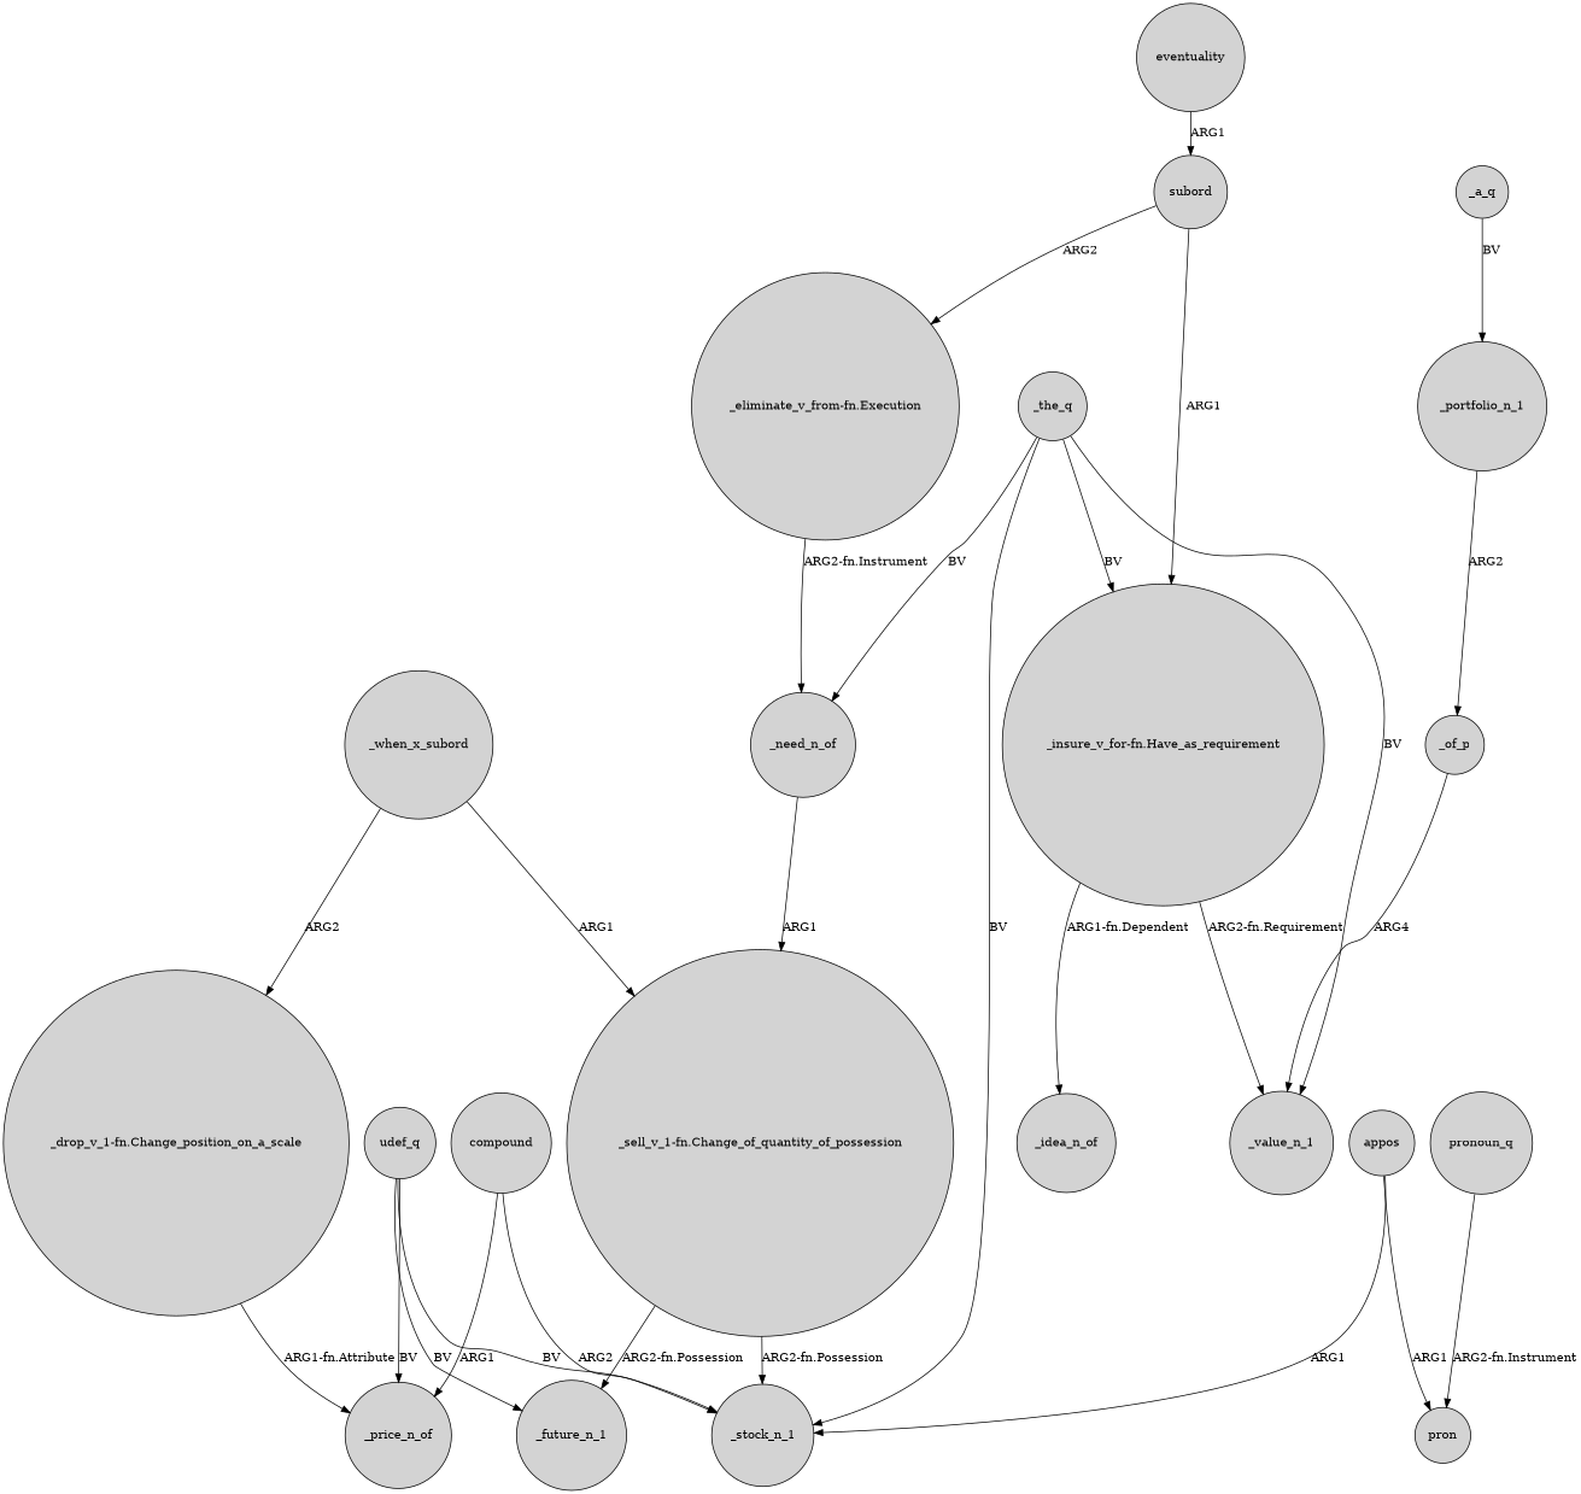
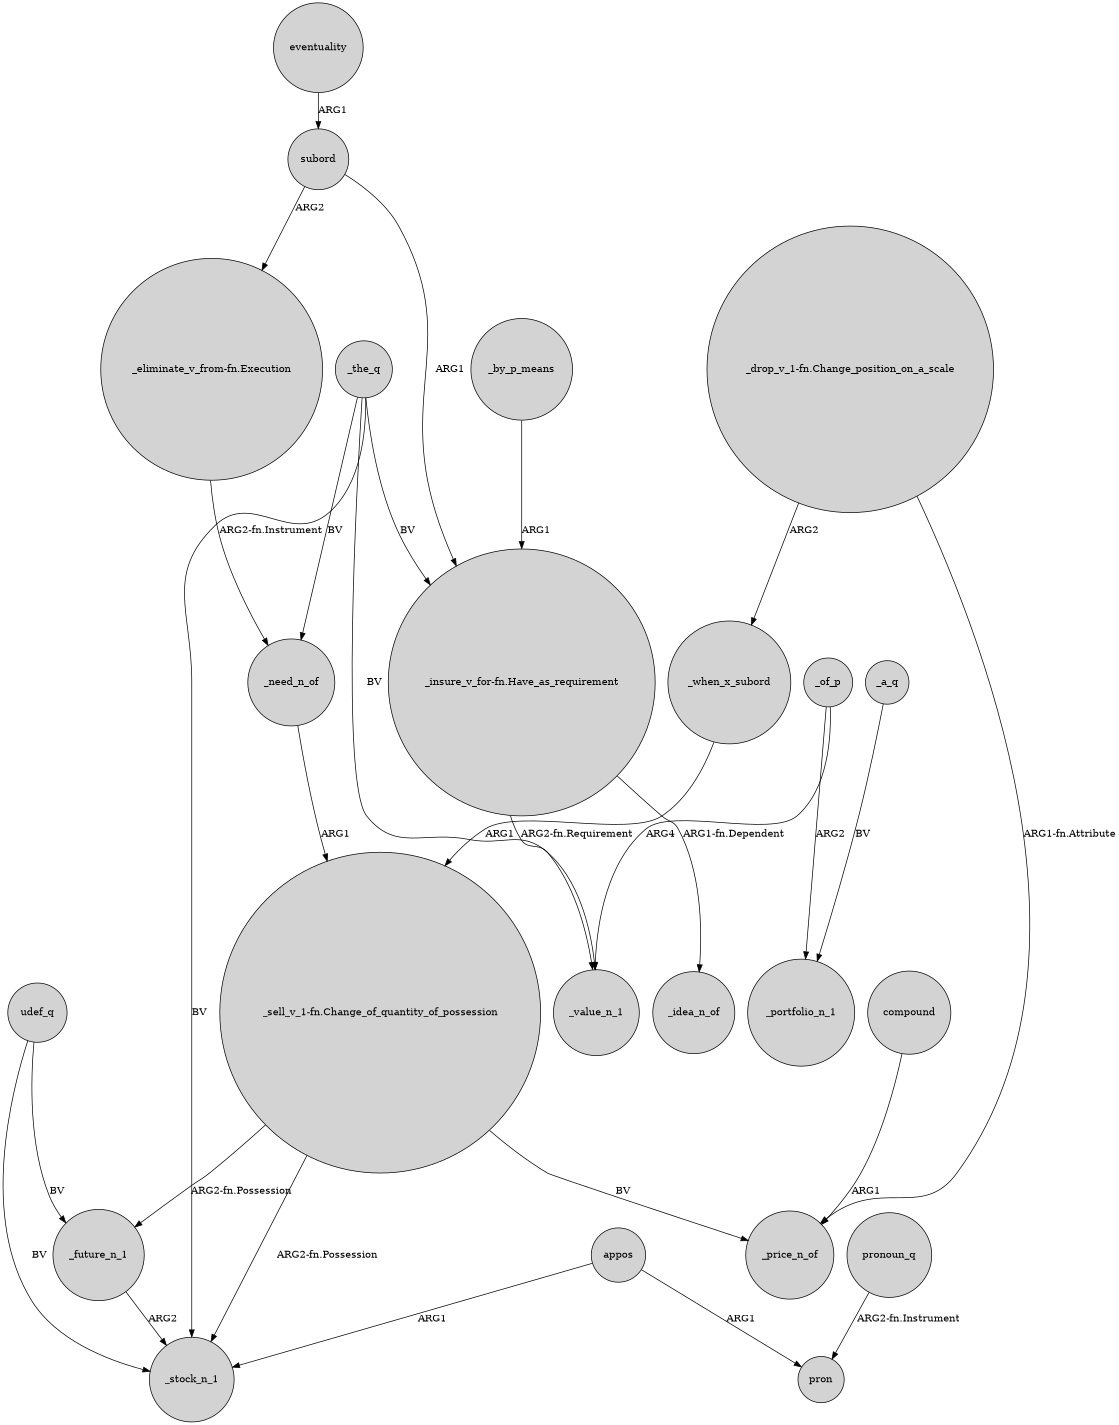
  digraph {
    node [shape=circle style=filled]
    _need_n_of
    "_sell_v_1-fn.Change_of_quantity_of_possession"
    _future_n_1
    _stock_n_1
    _the_q
    _value_n_1
    "_insure_v_for-fn.Have_as_requirement"
    udef_q
    _price_n_of
    _when_x_subord
    "_drop_v_1-fn.Change_position_on_a_scale"
    eventuality
    subord
    "_eliminate_v_from-fn.Execution"
    _idea_n_of
    appos
    pron
    pronoun_q
    _of_p
    _portfolio_n_1
    _a_q
    compound
+   _by_p_means
    _need_n_of -> "_sell_v_1-fn.Change_of_quantity_of_possession" [label=ARG1]
    "_sell_v_1-fn.Change_of_quantity_of_possession" -> _future_n_1 [label="ARG2-fn.Possession"]
    "_sell_v_1-fn.Change_of_quantity_of_possession" -> _stock_n_1 [label="ARG2-fn.Possession"]
    _the_q -> _need_n_of [label=BV]
    _the_q -> _stock_n_1 [label=BV]
    _the_q -> _value_n_1 [label=BV]
    _the_q -> "_insure_v_for-fn.Have_as_requirement" [label=BV]
    "_insure_v_for-fn.Have_as_requirement" -> _value_n_1 [label="ARG2-fn.Requirement"]
    "_insure_v_for-fn.Have_as_requirement" -> _idea_n_of [label="ARG1-fn.Dependent"]
    udef_q -> _future_n_1 [label=BV]
    udef_q -> _stock_n_1 [label=BV]
-   udef_q -> _price_n_of [label=BV]
+   "_sell_v_1-fn.Change_of_quantity_of_possession" -> _price_n_of [label=BV]
    _when_x_subord -> "_sell_v_1-fn.Change_of_quantity_of_possession" [label=ARG1]
-   _when_x_subord -> "_drop_v_1-fn.Change_position_on_a_scale" [label=ARG2]
+   "_drop_v_1-fn.Change_position_on_a_scale" -> _when_x_subord [label=ARG2]
    "_drop_v_1-fn.Change_position_on_a_scale" -> _price_n_of [label="ARG1-fn.Attribute"]
    eventuality -> subord [label=ARG1]
    subord -> "_insure_v_for-fn.Have_as_requirement" [label=ARG1]
    subord -> "_eliminate_v_from-fn.Execution" [label=ARG2]
    "_eliminate_v_from-fn.Execution" -> _need_n_of [label="ARG2-fn.Instrument"]
    appos -> _stock_n_1 [label=ARG1]
    appos -> pron [label=ARG1]
    pronoun_q -> pron [label="ARG2-fn.Instrument"]
    _of_p -> _value_n_1 [label=ARG4]
-   _portfolio_n_1 -> _of_p [label=ARG2]
+   _of_p -> _portfolio_n_1 [label=ARG2]
    _a_q -> _portfolio_n_1 [label=BV]
-   compound -> _stock_n_1 [label=ARG2]
+   _future_n_1 -> _stock_n_1 [label=ARG2]
    compound -> _price_n_of [label=ARG1]
+   _by_p_means -> "_insure_v_for-fn.Have_as_requirement" [label=ARG1]
  }
